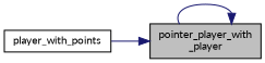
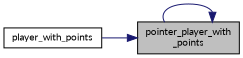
  digraph {
    rankdir=RL
    fontname=Lato
    node [color=black fontname=Lato fontsize=10 shape=record style=filled]
    edge [color=midnightblue dir=back fontname=Lato fontsize=10 labelfontname=Helvetica labelfontsize=10 style=solid]
-   n1 [fillcolor=grey75 fontcolor=black height=0.2 label="pointer_player_with\l_player" width=0.4]
+   n1 [fillcolor=grey75 fontcolor=black height=0.2 label="pointer_player_with\l_points" width=0.4]
    n2 [fillcolor=white height=0.2 label=player_with_points width=0.4]
    n1 -> n1
    n1 -> n2
  }
